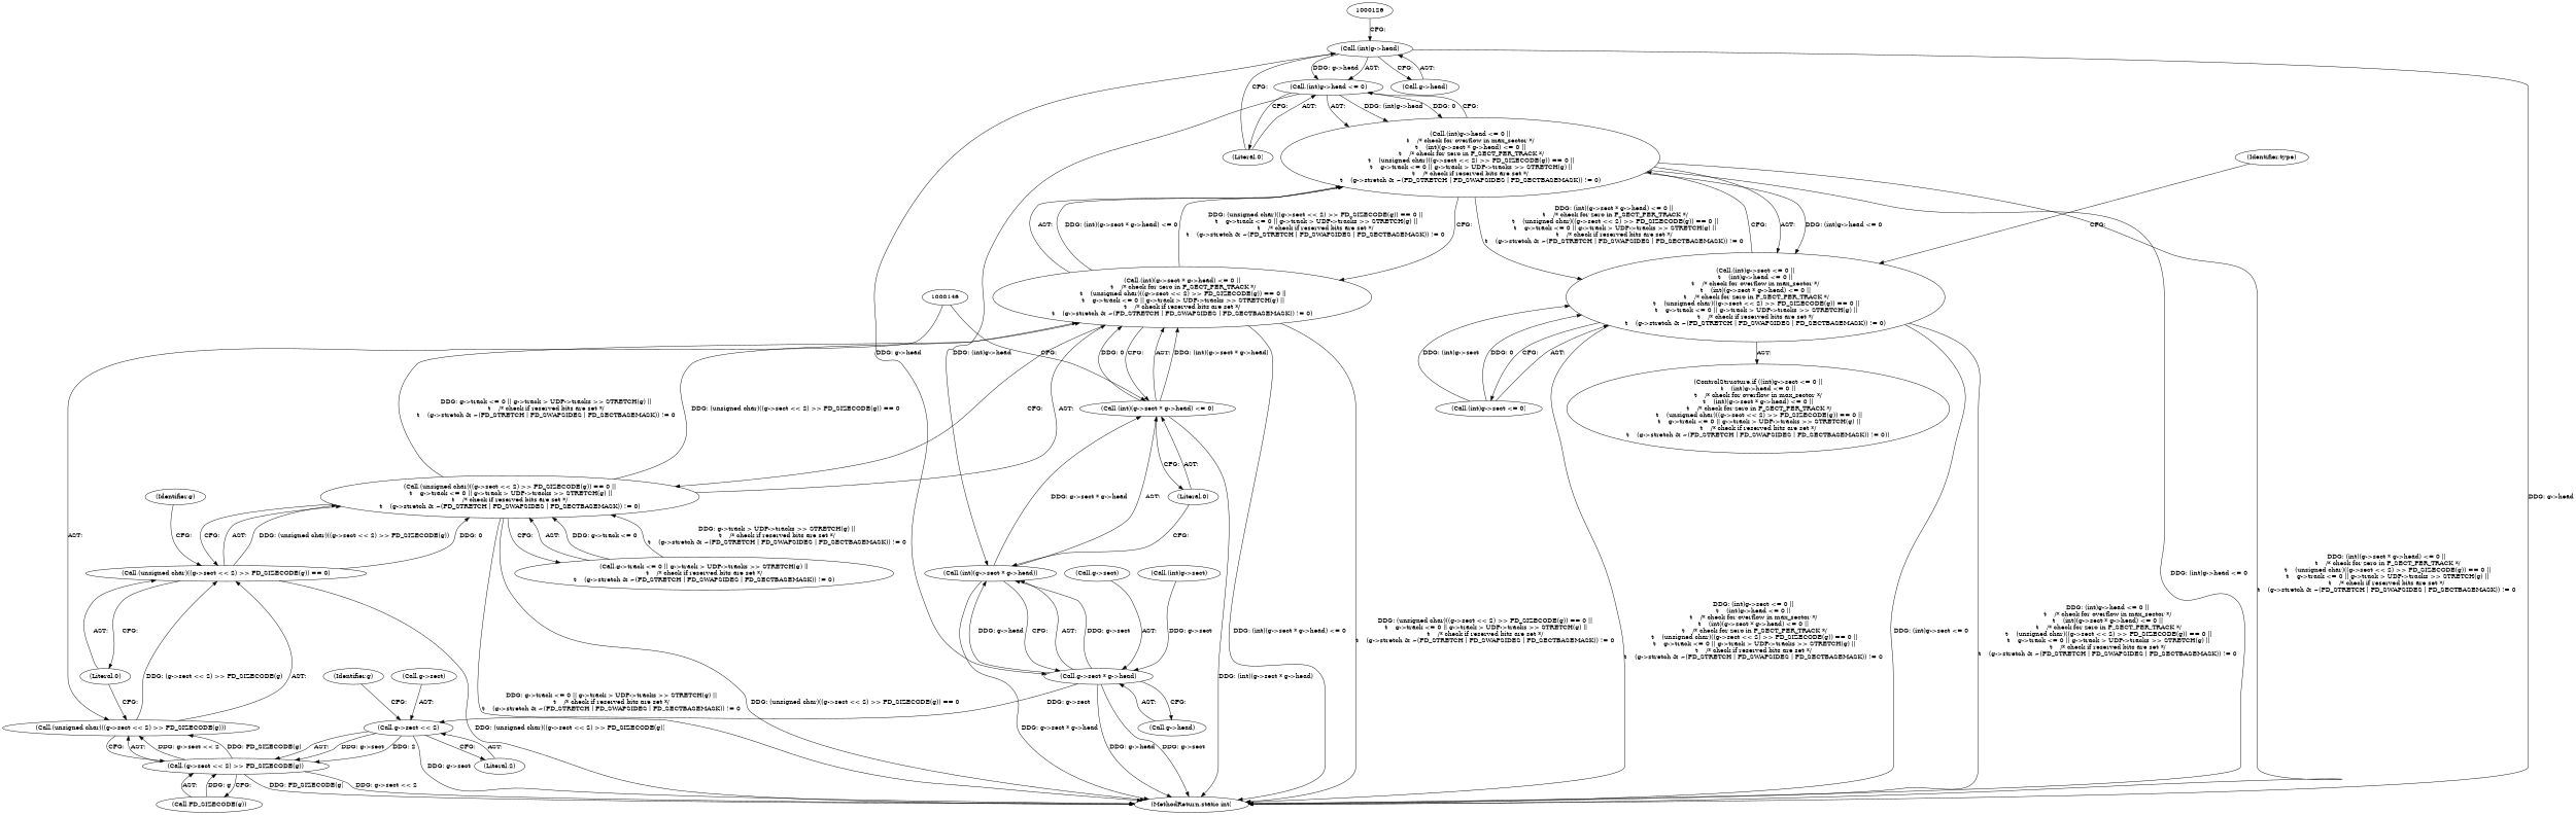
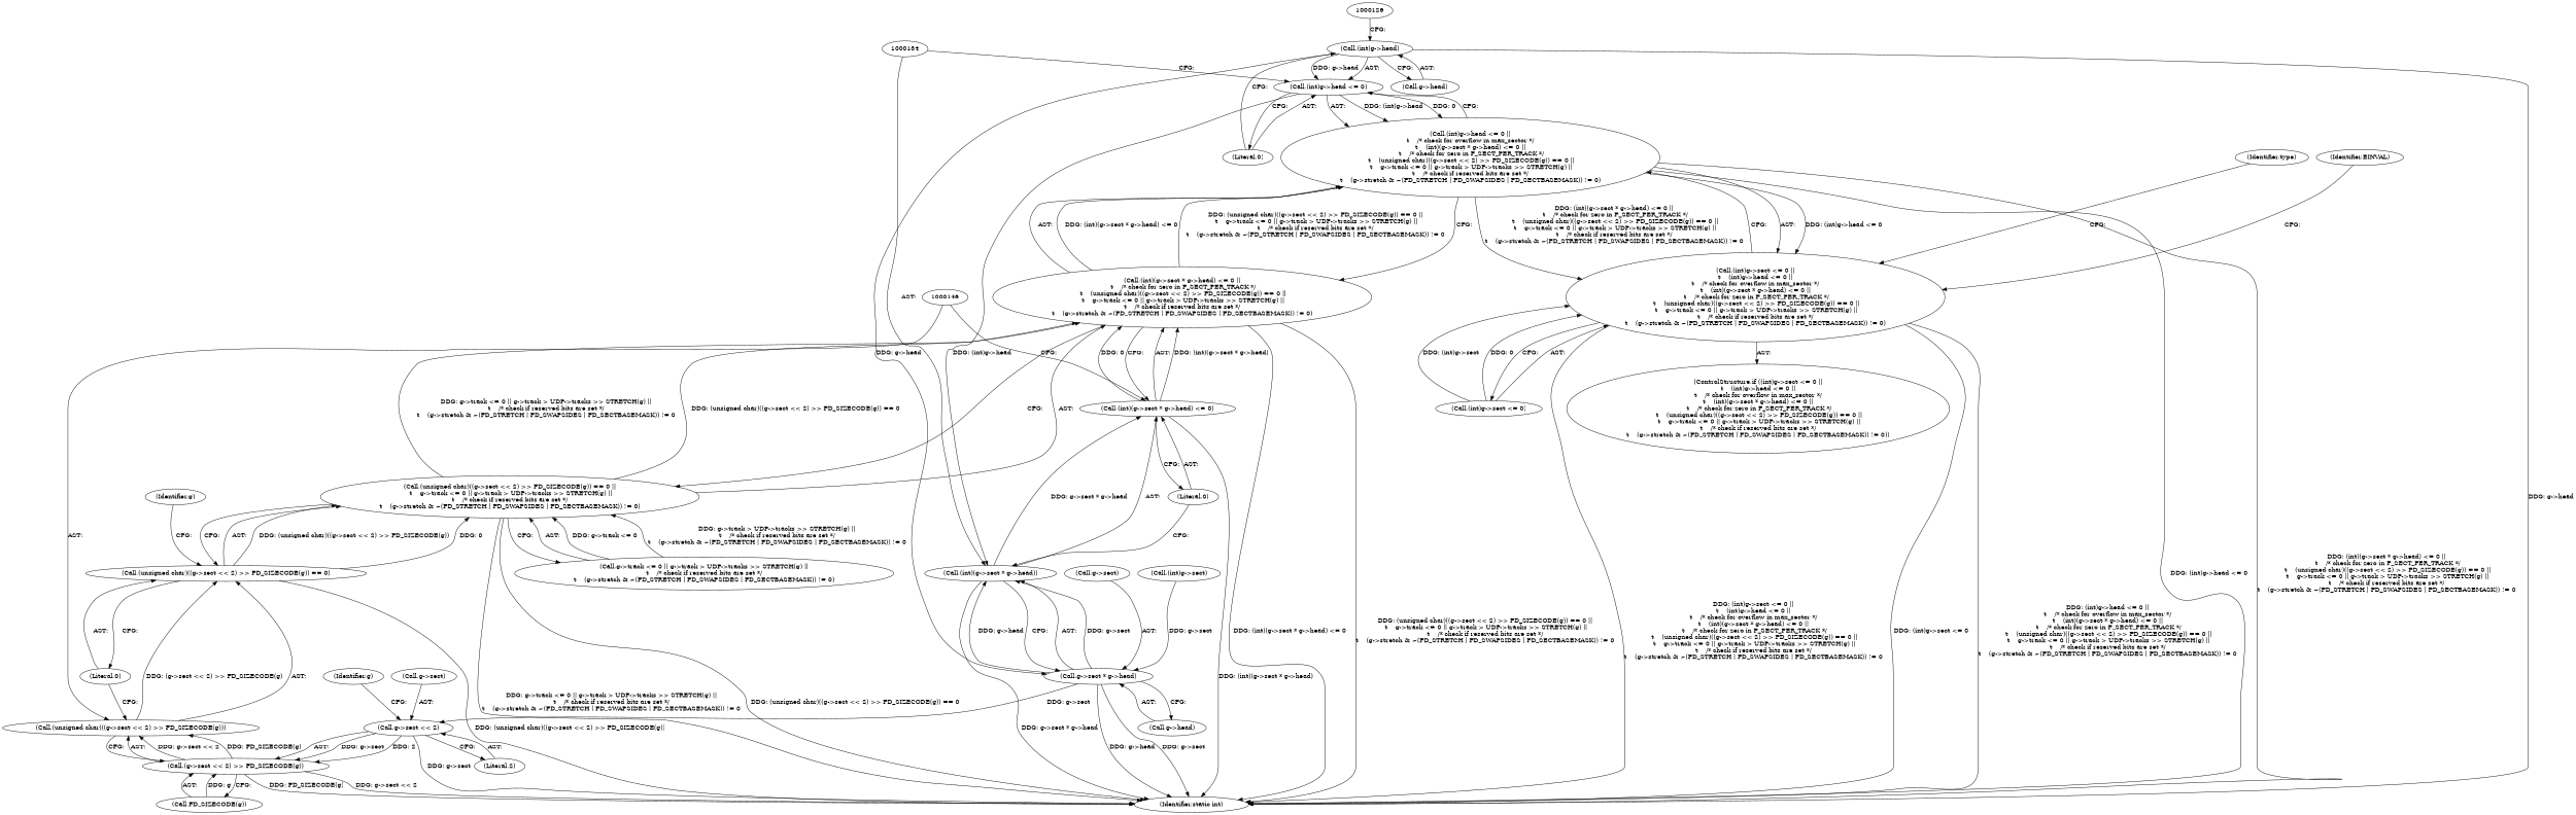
  digraph {
    n1 [label="(Call,(int)g->head)"]
    n2 [label="(Call,(int)g->head <= 0)"]
    n3 [label="(Call,g->sect * g->head)"]
-   n4 [label="(MethodReturn,static int)"]
+   n4 [label="(Identifier,static int)"]
    n5 [label="(Call,g->head)"]
    n6 [label="(Call,(int)g->head <= 0 ||\n\t    /* check for overflow in max_sector */\n\t    (int)(g->sect * g->head) <= 0 ||\n \t    /* check for zero in F_SECT_PER_TRACK */\n \t    (unsigned char)((g->sect << 2) >> FD_SIZECODE(g)) == 0 ||\n \t    g->track <= 0 || g->track > UDP->tracks >> STRETCH(g) ||\n\t    /* check if reserved bits are set */\n\t    (g->stretch & ~(FD_STRETCH | FD_SWAPSIDES | FD_SECTBASEMASK)) != 0)"]
    n7 [label="(Literal,0)"]
    n8 [label="(Call,(int)(g->sect * g->head))"]
    n9 [label="(Call,g->sect << 2)"]
    n10 [label="(Call,g->head)"]
    n11 [label="(Call,(int)g->sect <= 0 ||\n\t    (int)g->head <= 0 ||\n\t    /* check for overflow in max_sector */\n\t    (int)(g->sect * g->head) <= 0 ||\n \t    /* check for zero in F_SECT_PER_TRACK */\n \t    (unsigned char)((g->sect << 2) >> FD_SIZECODE(g)) == 0 ||\n \t    g->track <= 0 || g->track > UDP->tracks >> STRETCH(g) ||\n\t    /* check if reserved bits are set */\n\t    (g->stretch & ~(FD_STRETCH | FD_SWAPSIDES | FD_SECTBASEMASK)) != 0)"]
    n12 [label="(Call,(int)(g->sect * g->head) <= 0 ||\n \t    /* check for zero in F_SECT_PER_TRACK */\n \t    (unsigned char)((g->sect << 2) >> FD_SIZECODE(g)) == 0 ||\n \t    g->track <= 0 || g->track > UDP->tracks >> STRETCH(g) ||\n\t    /* check if reserved bits are set */\n\t    (g->stretch & ~(FD_STRETCH | FD_SWAPSIDES | FD_SECTBASEMASK)) != 0)"]
    n13 [label="(ControlStructure,if ((int)g->sect <= 0 ||\n\t    (int)g->head <= 0 ||\n\t    /* check for overflow in max_sector */\n\t    (int)(g->sect * g->head) <= 0 ||\n \t    /* check for zero in F_SECT_PER_TRACK */\n \t    (unsigned char)((g->sect << 2) >> FD_SIZECODE(g)) == 0 ||\n \t    g->track <= 0 || g->track > UDP->tracks >> STRETCH(g) ||\n\t    /* check if reserved bits are set */\n\t    (g->stretch & ~(FD_STRETCH | FD_SWAPSIDES | FD_SECTBASEMASK)) != 0))"]
    n14 [label="(Call,(int)g->sect <= 0)"]
    n15 [label="(Call,(int)(g->sect * g->head) <= 0)"]
    n16 [label="(Call,(unsigned char)((g->sect << 2) >> FD_SIZECODE(g)) == 0 ||\n \t    g->track <= 0 || g->track > UDP->tracks >> STRETCH(g) ||\n\t    /* check if reserved bits are set */\n\t    (g->stretch & ~(FD_STRETCH | FD_SWAPSIDES | FD_SECTBASEMASK)) != 0)"]
    n17 [label="(Call,(g->sect << 2) >> FD_SIZECODE(g))"]
    n18 [label="(Literal,2)"]
    n19 [label="(Literal,0)"]
    n20 [label="(Call,(unsigned char)((g->sect << 2) >> FD_SIZECODE(g)) == 0)"]
    n21 [label="(Call,g->track <= 0 || g->track > UDP->tracks >> STRETCH(g) ||\n\t    /* check if reserved bits are set */\n\t    (g->stretch & ~(FD_STRETCH | FD_SWAPSIDES | FD_SECTBASEMASK)) != 0)"]
    n22 [label="(Call,(unsigned char)((g->sect << 2) >> FD_SIZECODE(g)))"]
    n23 [label="(Call,FD_SIZECODE(g))"]
    n24 [label="(Literal,0)"]
    n25 [label="(Call,g->sect)"]
    n26 [label="(Identifier,type)"]
    n27 [label="(Identifier,g)"]
    n28 [label="(Call,g->sect)"]
+   n29 [label="(Identifier,EINVAL)"]
    n30 [label="(Identifier,g)"]
    n31 [label="(Call,(int)g->sect)"]
    1000126
+   1000134
    1000146
    n1 -> n2 [label="AST: "]
    n1 -> n2 [label="DDG: g->head"]
    n1 -> n3 [label="DDG: g->head"]
    n1 -> n4 [label="DDG: g->head"]
    n1 -> n5 [label="CFG: "]
    n2 -> n6 [label="AST: "]
    n2 -> n6 [label="DDG: (int)g->head"]
    n2 -> n6 [label="DDG: 0"]
    n2 -> n7 [label="CFG: "]
    n2 -> n8 [label="DDG: (int)g->head"]
    n3 -> n4 [label="DDG: g->head"]
    n3 -> n4 [label="DDG: g->sect"]
    n3 -> n8 [label="AST: "]
    n3 -> n8 [label="DDG: g->sect"]
    n3 -> n8 [label="DDG: g->head"]
    n3 -> n9 [label="DDG: g->sect"]
    n3 -> n10 [label="CFG: "]
    n5 -> n1 [label="AST: "]
    n6 -> n2 [label="CFG: "]
    n6 -> n4 [label="DDG: (int)g->head <= 0"]
    n6 -> n4 [label="DDG: (int)(g->sect * g->head) <= 0 ||\n \t    /* check for zero in F_SECT_PER_TRACK */\n \t    (unsigned char)((g->sect << 2) >> FD_SIZECODE(g)) == 0 ||\n \t    g->track <= 0 || g->track > UDP->tracks >> STRETCH(g) ||\n\t    /* check if reserved bits are set */\n\t    (g->stretch & ~(FD_STRETCH | FD_SWAPSIDES | FD_SECTBASEMASK)) != 0"]
    n6 -> n11 [label="AST: "]
    n6 -> n11 [label="DDG: (int)g->head <= 0"]
    n6 -> n11 [label="DDG: (int)(g->sect * g->head) <= 0 ||\n \t    /* check for zero in F_SECT_PER_TRACK */\n \t    (unsigned char)((g->sect << 2) >> FD_SIZECODE(g)) == 0 ||\n \t    g->track <= 0 || g->track > UDP->tracks >> STRETCH(g) ||\n\t    /* check if reserved bits are set */\n\t    (g->stretch & ~(FD_STRETCH | FD_SWAPSIDES | FD_SECTBASEMASK)) != 0"]
    n6 -> n12 [label="CFG: "]
    n7 -> n1 [label="CFG: "]
    n7 -> n2 [label="AST: "]
    n8 -> n3 [label="CFG: "]
    n8 -> n4 [label="DDG: g->sect * g->head"]
    n8 -> n15 [label="AST: "]
    n8 -> n15 [label="DDG: g->sect * g->head"]
    n9 -> n4 [label="DDG: g->sect"]
    n9 -> n17 [label="AST: "]
    n9 -> n17 [label="DDG: g->sect"]
    n9 -> n17 [label="DDG: 2"]
    n9 -> n18 [label="CFG: "]
    n10 -> n3 [label="AST: "]
    n11 -> n4 [label="DDG: (int)g->head <= 0 ||\n\t    /* check for overflow in max_sector */\n\t    (int)(g->sect * g->head) <= 0 ||\n \t    /* check for zero in F_SECT_PER_TRACK */\n \t    (unsigned char)((g->sect << 2) >> FD_SIZECODE(g)) == 0 ||\n \t    g->track <= 0 || g->track > UDP->tracks >> STRETCH(g) ||\n\t    /* check if reserved bits are set */\n\t    (g->stretch & ~(FD_STRETCH | FD_SWAPSIDES | FD_SECTBASEMASK)) != 0"]
    n11 -> n4 [label="DDG: (int)g->sect <= 0 ||\n\t    (int)g->head <= 0 ||\n\t    /* check for overflow in max_sector */\n\t    (int)(g->sect * g->head) <= 0 ||\n \t    /* check for zero in F_SECT_PER_TRACK */\n \t    (unsigned char)((g->sect << 2) >> FD_SIZECODE(g)) == 0 ||\n \t    g->track <= 0 || g->track > UDP->tracks >> STRETCH(g) ||\n\t    /* check if reserved bits are set */\n\t    (g->stretch & ~(FD_STRETCH | FD_SWAPSIDES | FD_SECTBASEMASK)) != 0"]
    n11 -> n4 [label="DDG: (int)g->sect <= 0"]
    n11 -> n6 [label="CFG: "]
    n11 -> n13 [label="AST: "]
    n11 -> n14 [label="CFG: "]
    n12 -> n4 [label="DDG: (int)(g->sect * g->head) <= 0"]
    n12 -> n4 [label="DDG: (unsigned char)((g->sect << 2) >> FD_SIZECODE(g)) == 0 ||\n \t    g->track <= 0 || g->track > UDP->tracks >> STRETCH(g) ||\n\t    /* check if reserved bits are set */\n\t    (g->stretch & ~(FD_STRETCH | FD_SWAPSIDES | FD_SECTBASEMASK)) != 0"]
    n12 -> n6 [label="AST: "]
    n12 -> n6 [label="DDG: (int)(g->sect * g->head) <= 0"]
    n12 -> n6 [label="DDG: (unsigned char)((g->sect << 2) >> FD_SIZECODE(g)) == 0 ||\n \t    g->track <= 0 || g->track > UDP->tracks >> STRETCH(g) ||\n\t    /* check if reserved bits are set */\n\t    (g->stretch & ~(FD_STRETCH | FD_SWAPSIDES | FD_SECTBASEMASK)) != 0"]
    n12 -> n15 [label="CFG: "]
    n12 -> n16 [label="CFG: "]
    n14 -> n11 [label="AST: "]
    n14 -> n11 [label="DDG: (int)g->sect"]
    n14 -> n11 [label="DDG: 0"]
    n15 -> n4 [label="DDG: (int)(g->sect * g->head)"]
    n15 -> n12 [label="AST: "]
    n15 -> n12 [label="DDG: (int)(g->sect * g->head)"]
    n15 -> n12 [label="DDG: 0"]
    n15 -> n19 [label="CFG: "]
    n16 -> n4 [label="DDG: (unsigned char)((g->sect << 2) >> FD_SIZECODE(g)) == 0"]
    n16 -> n4 [label="DDG: g->track <= 0 || g->track > UDP->tracks >> STRETCH(g) ||\n\t    /* check if reserved bits are set */\n\t    (g->stretch & ~(FD_STRETCH | FD_SWAPSIDES | FD_SECTBASEMASK)) != 0"]
    n16 -> n12 [label="AST: "]
    n16 -> n12 [label="DDG: (unsigned char)((g->sect << 2) >> FD_SIZECODE(g)) == 0"]
    n16 -> n12 [label="DDG: g->track <= 0 || g->track > UDP->tracks >> STRETCH(g) ||\n\t    /* check if reserved bits are set */\n\t    (g->stretch & ~(FD_STRETCH | FD_SWAPSIDES | FD_SECTBASEMASK)) != 0"]
    n16 -> n20 [label="CFG: "]
    n16 -> n21 [label="CFG: "]
    n17 -> n4 [label="DDG: g->sect << 2"]
    n17 -> n4 [label="DDG: FD_SIZECODE(g)"]
    n17 -> n22 [label="AST: "]
    n17 -> n22 [label="DDG: g->sect << 2"]
    n17 -> n22 [label="DDG: FD_SIZECODE(g)"]
    n17 -> n23 [label="CFG: "]
    n18 -> n9 [label="AST: "]
    n19 -> n8 [label="CFG: "]
    n19 -> n15 [label="AST: "]
    n20 -> n4 [label="DDG: (unsigned char)((g->sect << 2) >> FD_SIZECODE(g))"]
    n20 -> n16 [label="AST: "]
    n20 -> n16 [label="DDG: (unsigned char)((g->sect << 2) >> FD_SIZECODE(g))"]
    n20 -> n16 [label="DDG: 0"]
    n20 -> n24 [label="CFG: "]
    n21 -> n16 [label="AST: "]
    n21 -> n16 [label="DDG: g->track <= 0"]
    n21 -> n16 [label="DDG: g->track > UDP->tracks >> STRETCH(g) ||\n\t    /* check if reserved bits are set */\n\t    (g->stretch & ~(FD_STRETCH | FD_SWAPSIDES | FD_SECTBASEMASK)) != 0"]
    n22 -> n17 [label="CFG: "]
    n22 -> n20 [label="AST: "]
    n22 -> n20 [label="DDG: (g->sect << 2) >> FD_SIZECODE(g)"]
    n23 -> n17 [label="AST: "]
    n23 -> n17 [label="DDG: g"]
    n24 -> n20 [label="AST: "]
    n24 -> n22 [label="CFG: "]
    n25 -> n9 [label="AST: "]
    n26 -> n11 [label="CFG: "]
    n27 -> n20 [label="CFG: "]
    n28 -> n3 [label="AST: "]
+   n29 -> n11 [label="CFG: "]
    n30 -> n9 [label="CFG: "]
    n31 -> n3 [label="DDG: g->sect"]
    1000126 -> n1 [label="CFG: "]
+   1000134 -> n2 [label="CFG: "]
+   1000134 -> n8 [label="AST: "]
    1000146 -> n15 [label="CFG: "]
    1000146 -> n22 [label="AST: "]
  }
